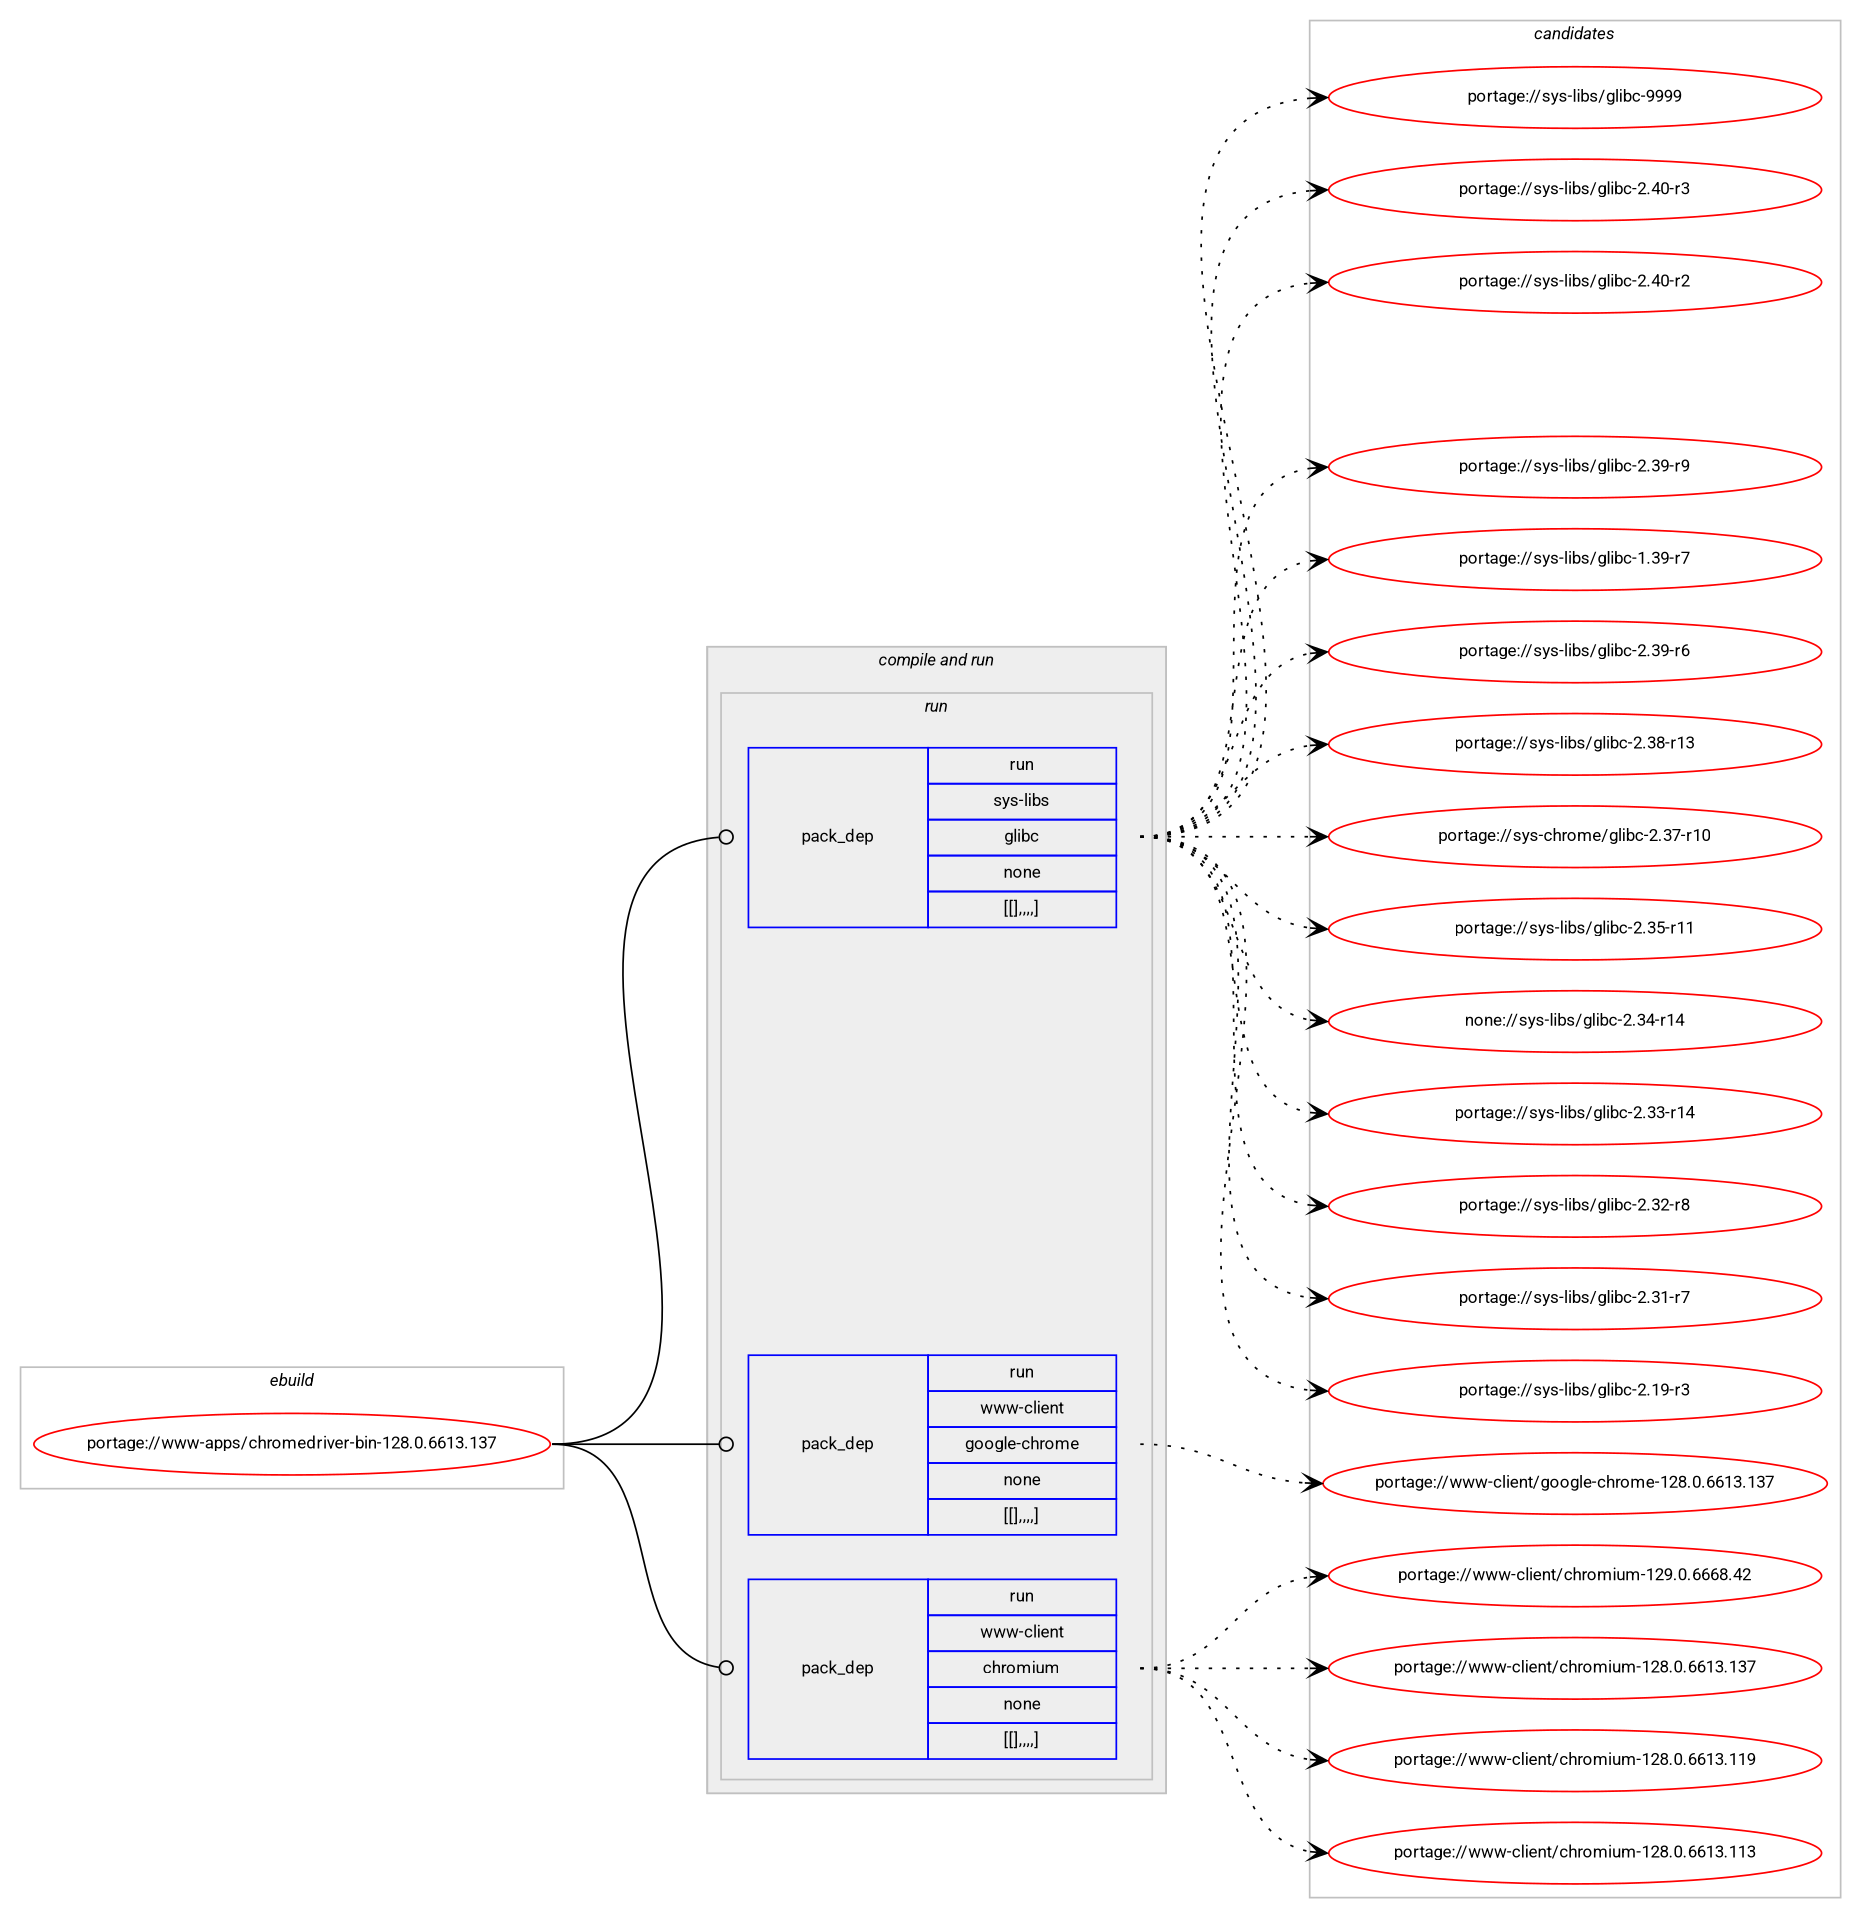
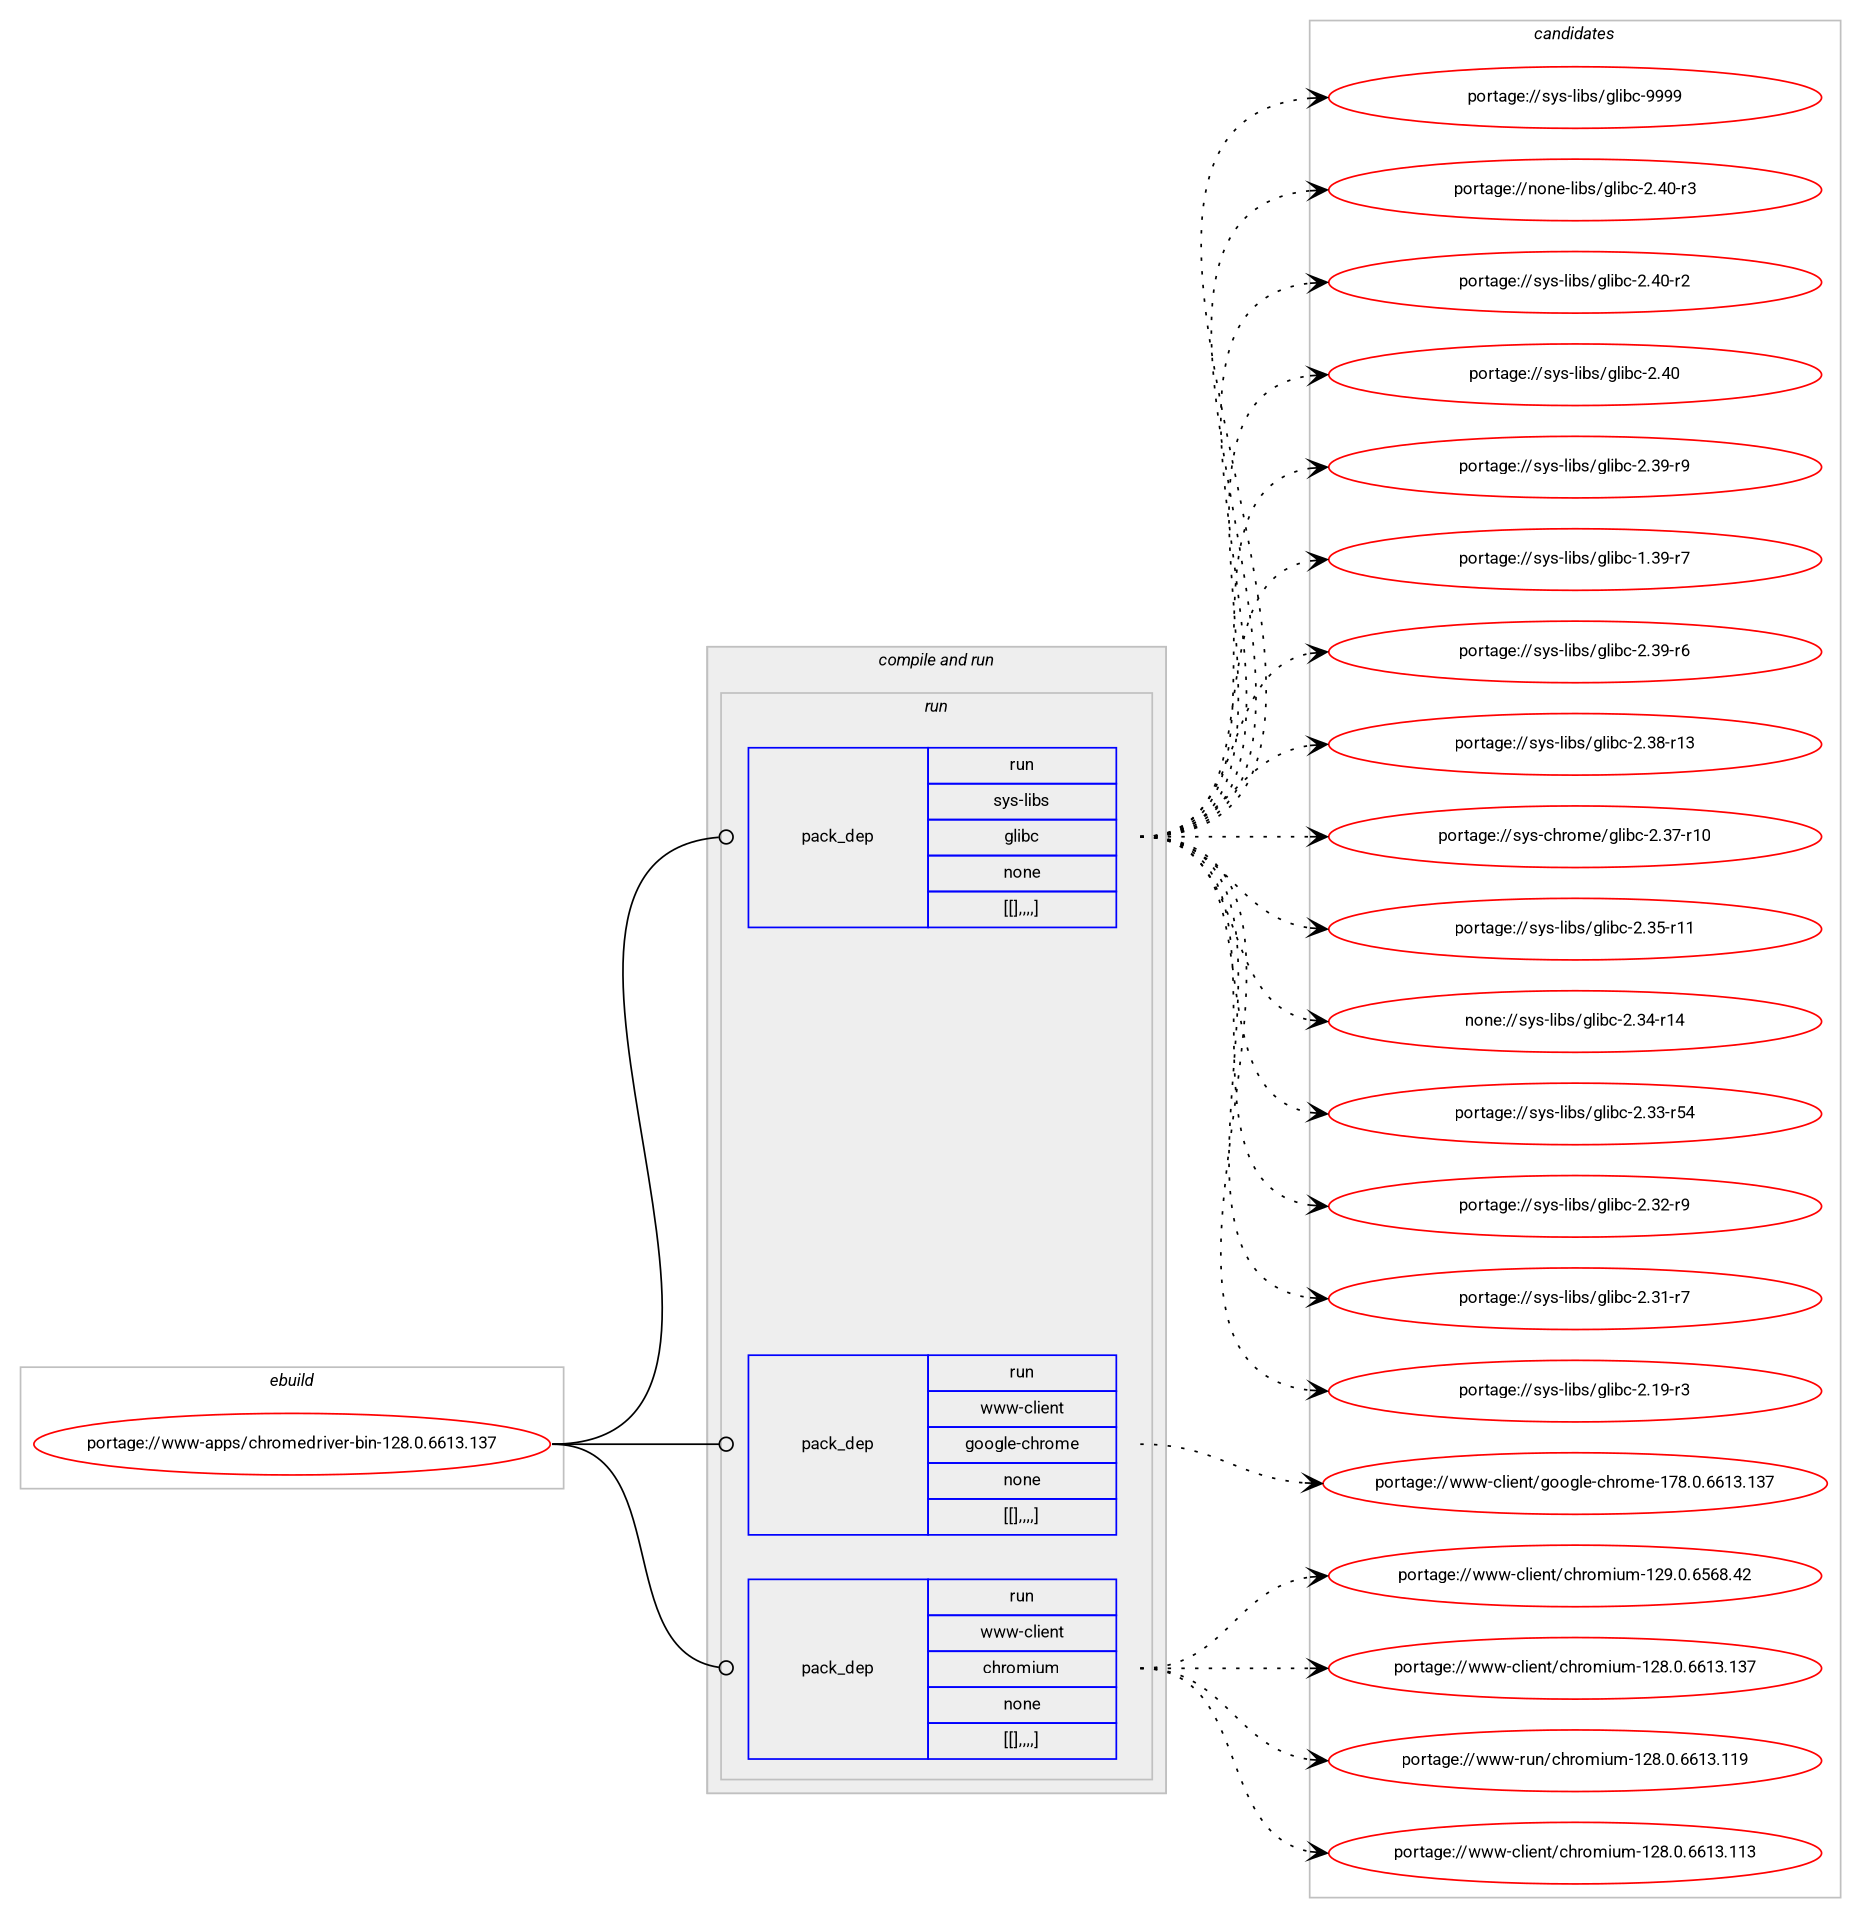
  digraph {
    compound=true
    concentrate=true
    fontname=Roboto
    fontsize=10
    newrank=true
    rankdir=LR
    ranksep=1.5
    node [color=red fontname=Roboto fontsize=10]
    edge [arrowhead=vee fontname=Roboto headport=w style=dotted tailport=e weight=100]
    n1 [label="portage://www-apps/chromedriver-bin-128.0.6613.137" width=4]
    n2 [color=blue label=<<TABLE BORDER="0" CELLBORDER="1" CELLSPACING="0" CELLPADDING="4" WIDTH="220"><TR><TD ROWSPAN="6" CELLPADDING="30">pack_dep</TD></TR><TR><TD WIDTH="110">run</TD></TR><TR><TD>sys-libs</TD></TR><TR><TD>glibc</TD></TR><TR><TD>none</TD></TR><TR><TD>[[],,,,]</TD></TR></TABLE>> shape=none]
    n3 [color=blue label=<<TABLE BORDER="0" CELLBORDER="1" CELLSPACING="0" CELLPADDING="4" WIDTH="220"><TR><TD ROWSPAN="6" CELLPADDING="30">pack_dep</TD></TR><TR><TD WIDTH="110">run</TD></TR><TR><TD>www-client</TD></TR><TR><TD>google-chrome</TD></TR><TR><TD>none</TD></TR><TR><TD>[[],,,,]</TD></TR></TABLE>> shape=none]
    n4 [color=blue label=<<TABLE BORDER="0" CELLBORDER="1" CELLSPACING="0" CELLPADDING="4" WIDTH="220"><TR><TD ROWSPAN="6" CELLPADDING="30">pack_dep</TD></TR><TR><TD WIDTH="110">run</TD></TR><TR><TD>www-client</TD></TR><TR><TD>chromium</TD></TR><TR><TD>none</TD></TR><TR><TD>[[],,,,]</TD></TR></TABLE>> shape=none]
    n5 [label="portage://sys-libs/glibc-9999" width=4]
-   n6 [label="portage://sys-libs/glibc-2.40-r3" width=4]
+   n6 [label="portage://none-libs/glibc-2.40-r3" width=4]
    n7 [label="portage://sys-libs/glibc-2.40-r2" width=4]
+   n8 [label="portage://sys-libs/glibc-2.40" width=4]
    n9 [label="portage://sys-libs/glibc-2.39-r9" width=4]
    n10 [label="portage://sys-libs/glibc-1.39-r7" width=4]
    n11 [label="portage://sys-libs/glibc-2.39-r6" width=4]
    n12 [label="portage://sys-libs/glibc-2.38-r13" width=4]
    n13 [label="portage://sys-chrome/glibc-2.37-r10" width=4]
    n14 [label="portage://sys-libs/glibc-2.35-r11" width=4]
    n15 [label="none://sys-libs/glibc-2.34-r14" width=4]
-   n16 [label="portage://sys-libs/glibc-2.33-r14" width=4]
-   n17 [label="portage://sys-libs/glibc-2.32-r8" width=4]
+   n16 [label="portage://sys-libs/glibc-2.33-r54" width=4]
+   n17 [label="portage://sys-libs/glibc-2.32-r9" width=4]
    n18 [label="portage://sys-libs/glibc-2.31-r7" width=4]
    n19 [label="portage://sys-libs/glibc-2.19-r3" width=4]
-   n20 [label="portage://www-client/google-chrome-128.0.6613.137" width=4]
-   n21 [label="portage://www-client/chromium-129.0.6668.42" width=4]
+   n20 [label="portage://www-client/google-chrome-178.0.6613.137" width=4]
+   n21 [label="portage://www-client/chromium-129.0.6568.42" width=4]
    n22 [label="portage://www-client/chromium-128.0.6613.137" width=4]
-   n23 [label="portage://www-client/chromium-128.0.6613.119" width=4]
+   n23 [label="portage://www-run/chromium-128.0.6613.119" width=4]
    n24 [label="portage://www-client/chromium-128.0.6613.113" width=4]
    subgraph cluster_1 {
      color=gray
      label=<<i>ebuild</i>>
      n1
    }
    subgraph cluster_2 {
      color=gray
      label=<<i>dependencies</i>>
      subgraph cluster_3 {
        color=gray
        fillcolor="#eeeeee"
        label=<<i>compile</i>>
        style=filled
      }
      subgraph cluster_4 {
        color=gray
        fillcolor="#eeeeee"
        label=<<i>compile and run</i>>
        style=filled
      }
      subgraph cluster_5 {
        color=gray
        fillcolor="#eeeeee"
        label=<<i>run</i>>
        style=filled
        subgraph sub_6 {
          color=gray
          fillcolor="#eeeeee"
          label=<<i>run</i>>
          style=filled
          n2
        }
        subgraph sub_7 {
          color=gray
          fillcolor="#eeeeee"
          label=<<i>run</i>>
          style=filled
          n3
        }
        subgraph sub_8 {
          color=gray
          fillcolor="#eeeeee"
          label=<<i>run</i>>
          style=filled
          n4
        }
      }
    }
    subgraph cluster_9 {
      color=gray
      label=<<i>candidates</i>>
      rank=same
      subgraph sub_10 {
        color=black
        label=<<i>candidates</i>>
        nodesep=1
        rank=same
        n5
        n6
        n7
+       n8
        n9
        n10
        n11
        n12
        n13
        n14
        n15
        n16
        n17
        n18
        n19
      }
      subgraph sub_11 {
        color=black
        label=<<i>candidates</i>>
        nodesep=1
        rank=same
        n20
      }
      subgraph sub_12 {
        color=black
        label=<<i>candidates</i>>
        nodesep=1
        rank=same
        n21
        n22
        n23
        n24
      }
    }
    n1 -> n2 [arrowhead=odot style=solid weight=20]
    n1 -> n3 [arrowhead=odot style=solid weight=20]
    n1 -> n4 [arrowhead=odot style=solid weight=20]
    n2 -> n5
    n2 -> n6
    n2 -> n7
+   n2 -> n8
    n2 -> n9
    n2 -> n10
    n2 -> n11
    n2 -> n12
    n2 -> n13
    n2 -> n14
    n2 -> n15
    n2 -> n16
    n2 -> n17
    n2 -> n18
    n2 -> n19
    n3 -> n20
    n4 -> n21
    n4 -> n22
    n4 -> n23
    n4 -> n24
  }
